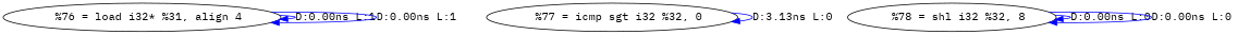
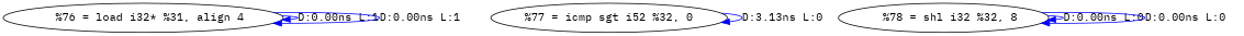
  digraph {
    fontname="IBM Plex Mono"
    node [fontname="IBM Plex Mono"]
    edge [color=blue fontname="IBM Plex Mono"]
    n1 [label="  %76 = load i32* %31, align 4"]
-   n2 [label="  %77 = icmp sgt i32 %32, 0"]
+   n2 [label="%77 = icmp sgt i52 %32, 0"]
    n3 [label="  %78 = shl i32 %32, 8"]
    n1 -> n1 [label="D:0.00ns L:1"]
    n1 -> n1 [label="D:0.00ns L:1"]
    n2 -> n2 [label="D:3.13ns L:0"]
    n3 -> n3 [label="D:0.00ns L:0"]
    n3 -> n3 [label="D:0.00ns L:0"]
  }
